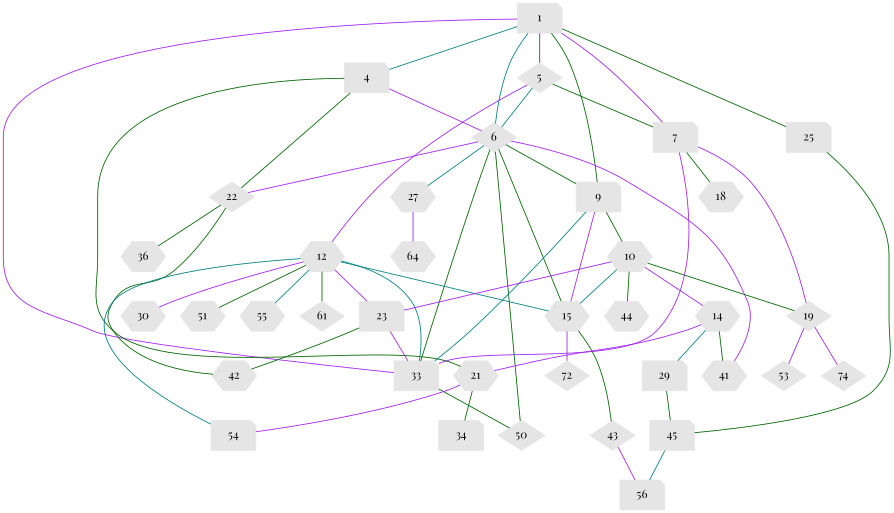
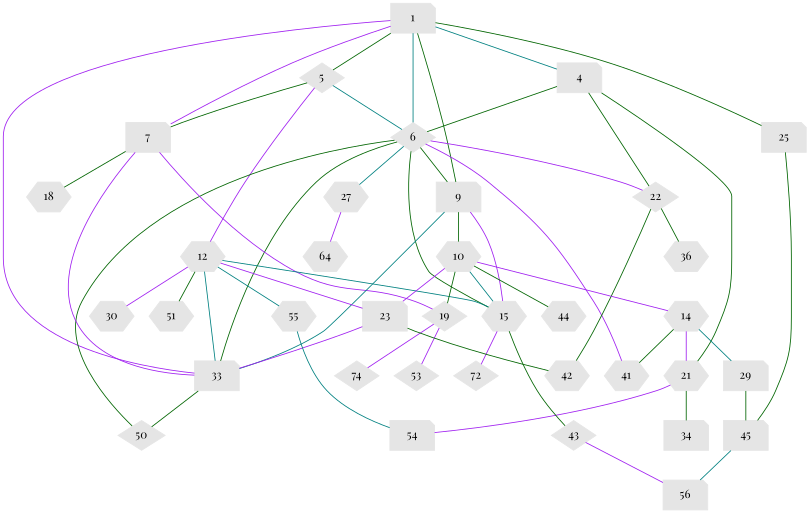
  graph {
    fontname="Playfair Display"
    node [color=gray90 fontname="Playfair Display" shape=hexagon style=filled]
    edge [color=darkgreen fontname="Playfair Display"]
    1 [shape=note super="+47+2+3"]
    4 [shape=note super="+17+16"]
    5 [shape=diamond]
    6 [shape=diamond super="+72+11+67+8"]
    7 [shape=note super="+32"]
    9 [shape=note super="+57"]
    25 [shape=note]
    33 [shape=note super="+62+69+35+60"]
    21 [super="+63"]
    22 [shape=diamond]
    12 [super="+46+24"]
    15 [super="+70+26"]
    27
    41
    50 [shape=diamond]
    18
    19 [shape=diamond]
    10 [super="+13"]
    45 [shape=note super="+49"]
    54 [shape=note]
    34 [shape=note]
    36 [super="+39"]
    42
    23 [shape=note]
    30 [super="+66+68"]
    51
    55
-   61 [shape=diamond]
    43 [shape=diamond]
    n30 [label=72 shape=diamond]
    64
    53 [shape=diamond]
    74 [shape=diamond]
    14
    44 [super="+75"]
    29 [shape=note]
    56 [shape=note]
    1 -- 4 [color=teal]
    1 -- 5
    1 -- 6 [color=teal]
    1 -- 7 [color=purple]
    1 -- 9
    1 -- 25
    1 -- 33 [color=purple]
-   4 -- 6 [color=purple]
+   4 -- 6
    4 -- 21
    4 -- 22
    5 -- 6 [color=teal]
    5 -- 7
    5 -- 12 [color=purple]
    6 -- 9
    6 -- 33
    6 -- 22 [color=purple]
    6 -- 15 [weight=2]
    6 -- 27 [color=teal]
    6 -- 41 [color=purple]
    6 -- 50
    7 -- 33 [color=purple]
    7 -- 18
    7 -- 19 [color=purple]
    9 -- 33 [color=teal]
    9 -- 15 [color=purple]
    9 -- 10
    25 -- 45
    33 -- 50
    21 -- 54 [color=purple]
    21 -- 34
    22 -- 36
    22 -- 42
    12 -- 33 [color=teal]
    12 -- 15 [color=teal]
-   12 -- 54 [color=teal]
+   55 -- 54 [color=teal]
    12 -- 23 [color=purple]
    12 -- 30 [color=purple]
    12 -- 51
    12 -- 55 [color=teal]
-   12 -- 61
    15 -- 43
    15 -- n30 [color=purple]
    27 -- 64 [color=purple]
    19 -- 53 [color=purple]
    19 -- 74 [color=purple]
    10 -- 15 [color=teal]
    10 -- 19
    10 -- 23 [color=purple]
    10 -- 14 [color=purple]
    10 -- 44
    45 -- 56 [color=teal]
    23 -- 33 [color=purple]
    23 -- 42
    43 -- 56 [color=purple]
    14 -- 21 [color=purple]
    14 -- 41
    14 -- 29 [color=teal]
    29 -- 45
  }
